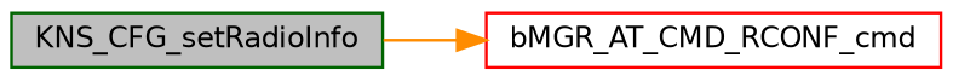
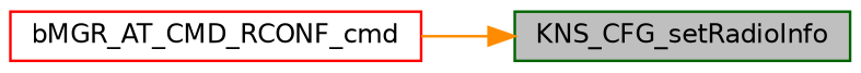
  digraph {
    rankdir=RL
    node [fontname=Helvetica fontsize=10 shape=record style=filled]
    n1 [color=darkgreen fillcolor=grey75 fontcolor=black height=0.2 label=KNS_CFG_setRadioInfo width=0.4]
    n2 [color=red fillcolor=white height=0.2 label=bMGR_AT_CMD_RCONF_cmd width=0.4]
-   n2 -> n1 [color=darkorange dir=back fontname=Helvetica fontsize=10 labelfontname=Helvetica labelfontsize=10 style=solid]
+   n1 -> n2 [color=darkorange dir=back fontname=Helvetica fontsize=10 labelfontname=Helvetica labelfontsize=10 style=solid]
  }
